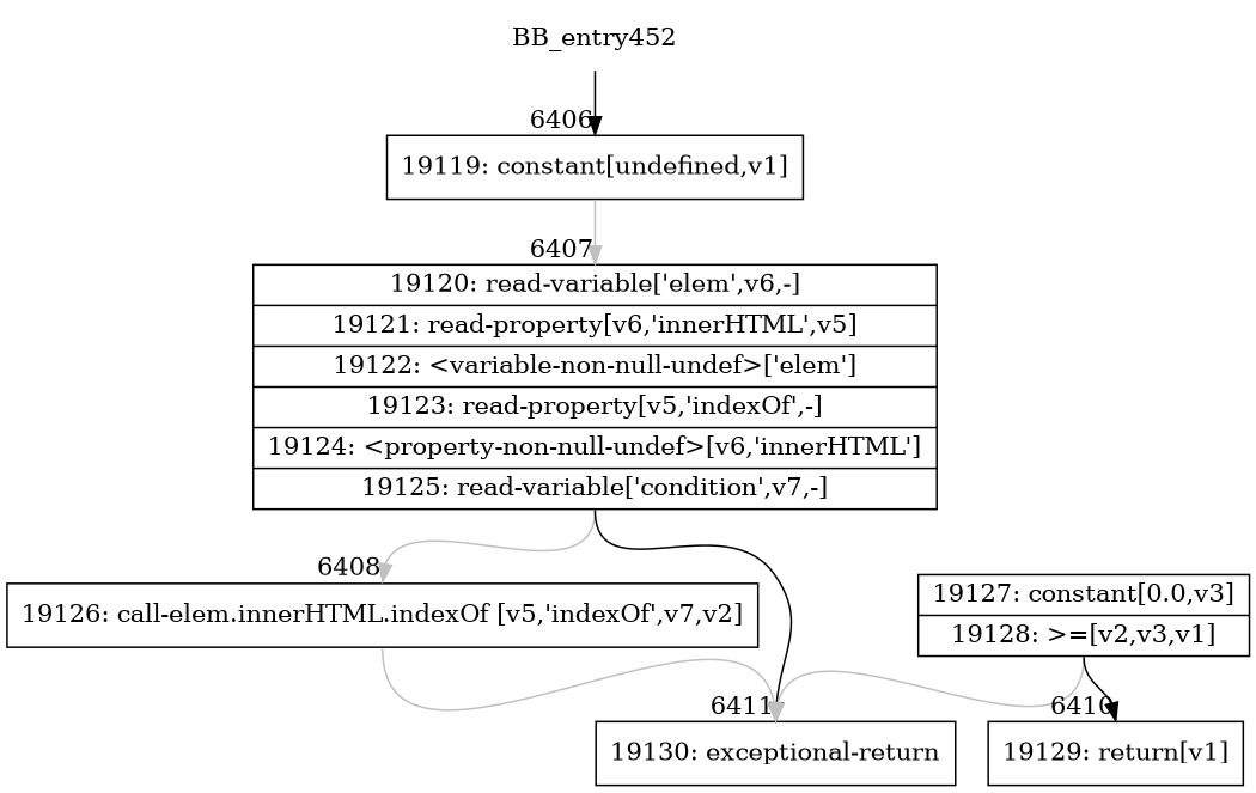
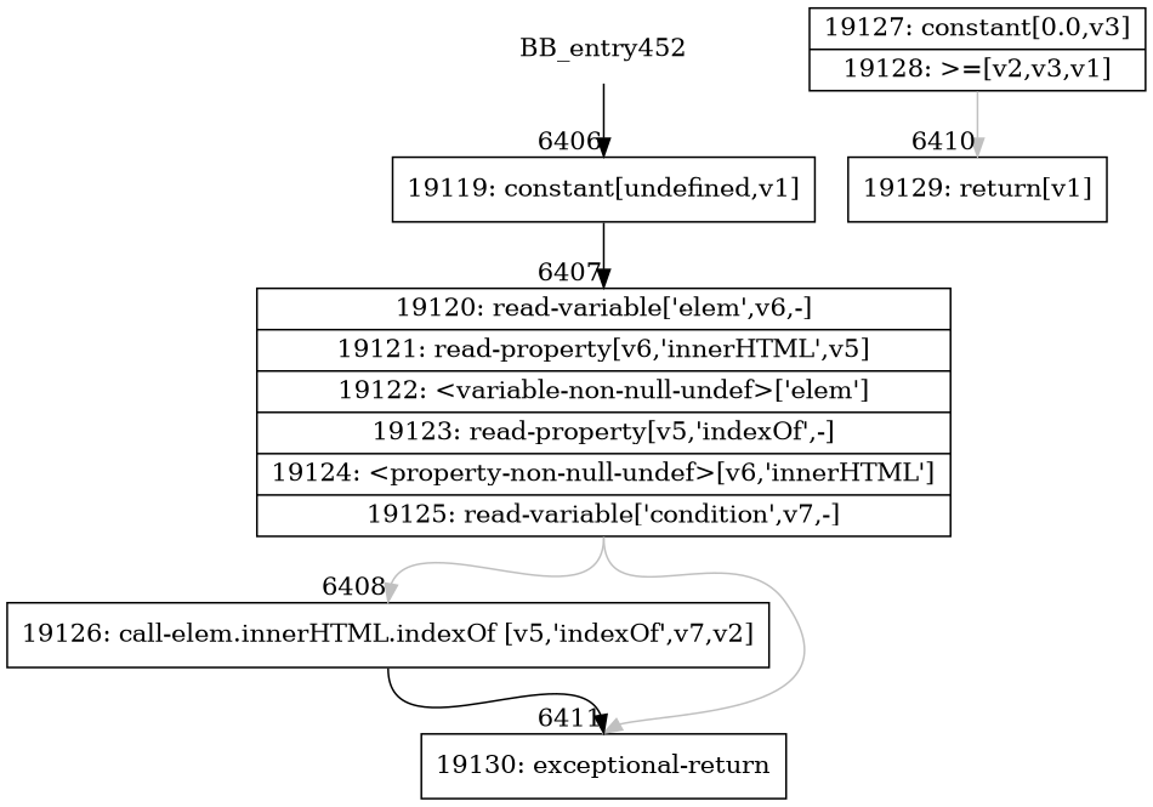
  digraph {
    rankdir=TD
    node [shape=record]
    edge [headport=n tailport=s color=gray]
    n1 [label=BB_entry452 shape=none]
    n2 [label="{19119: constant[undefined,v1]}"]
    n3 [label="{19120: read-variable['elem',v6,-]|19121: read-property[v6,'innerHTML',v5]|19122: \<variable-non-null-undef\>['elem']|19123: read-property[v5,'indexOf',-]|19124: \<property-non-null-undef\>[v6,'innerHTML']|19125: read-variable['condition',v7,-]}"]
    n4 [label="{19126: call-elem.innerHTML.indexOf [v5,'indexOf',v7,v2]}"]
    n5 [label="{19130: exceptional-return}"]
    n6 [label="{19127: constant[0.0,v3]|19128: \>=[v2,v3,v1]}"]
    n7 [label="{19129: return[v1]}"]
    n1 -> n2 [headlabel="    6406" color=""]
-   n2 -> n3 [headlabel="      6407"]
+   n2 -> n3 [headlabel="      6407" color=""]
    n3 -> n4 [headlabel="      6408"]
-   n3 -> n5 [color=black headlabel="      6411"]
-   n4 -> n5
-   n6 -> n5
-   n6 -> n7 [headlabel="      6410" color=""]
+   n3 -> n5 [headlabel="      6411"]
+   n4 -> n5 [color=black]
+   n6 -> n7 [headlabel="      6410"]
  }
